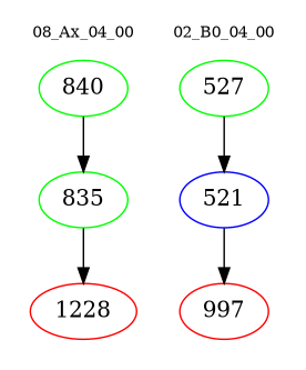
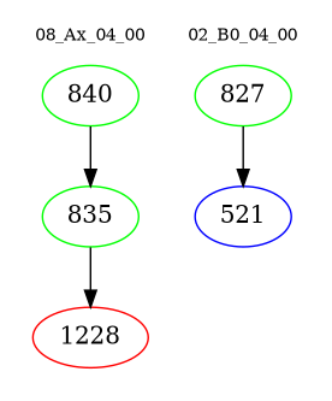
  digraph {
    node [color=green]
    edge [color=black]
    n1 [label=840]
    n2 [label=835]
    n3 [color=red label=1228]
-   n4 [label=527]
+   n4 [label=827]
    n5 [color=blue label=521]
-   n6 [color=red label=997]
    subgraph cluster_1 {
      color=white
      fontsize=10
      label="08_Ax_04_00"
      n1
      n2
      n3
    }
    subgraph cluster_2 {
      color=white
      fontsize=10
      label="02_B0_04_00"
      n4
      n5
-     n6
    }
    n1 -> n2
    n2 -> n3
    n4 -> n5
-   n5 -> n6
  }
